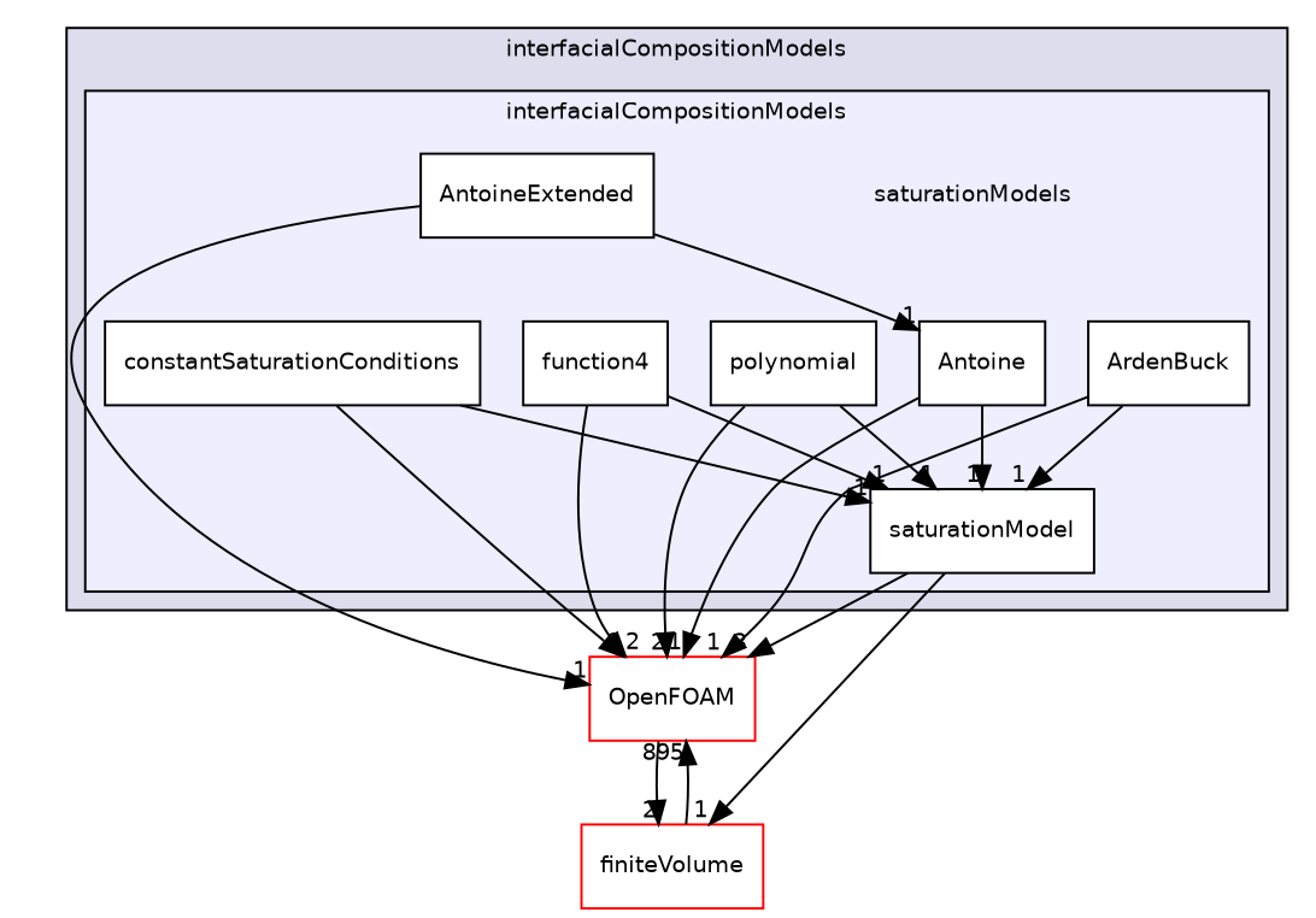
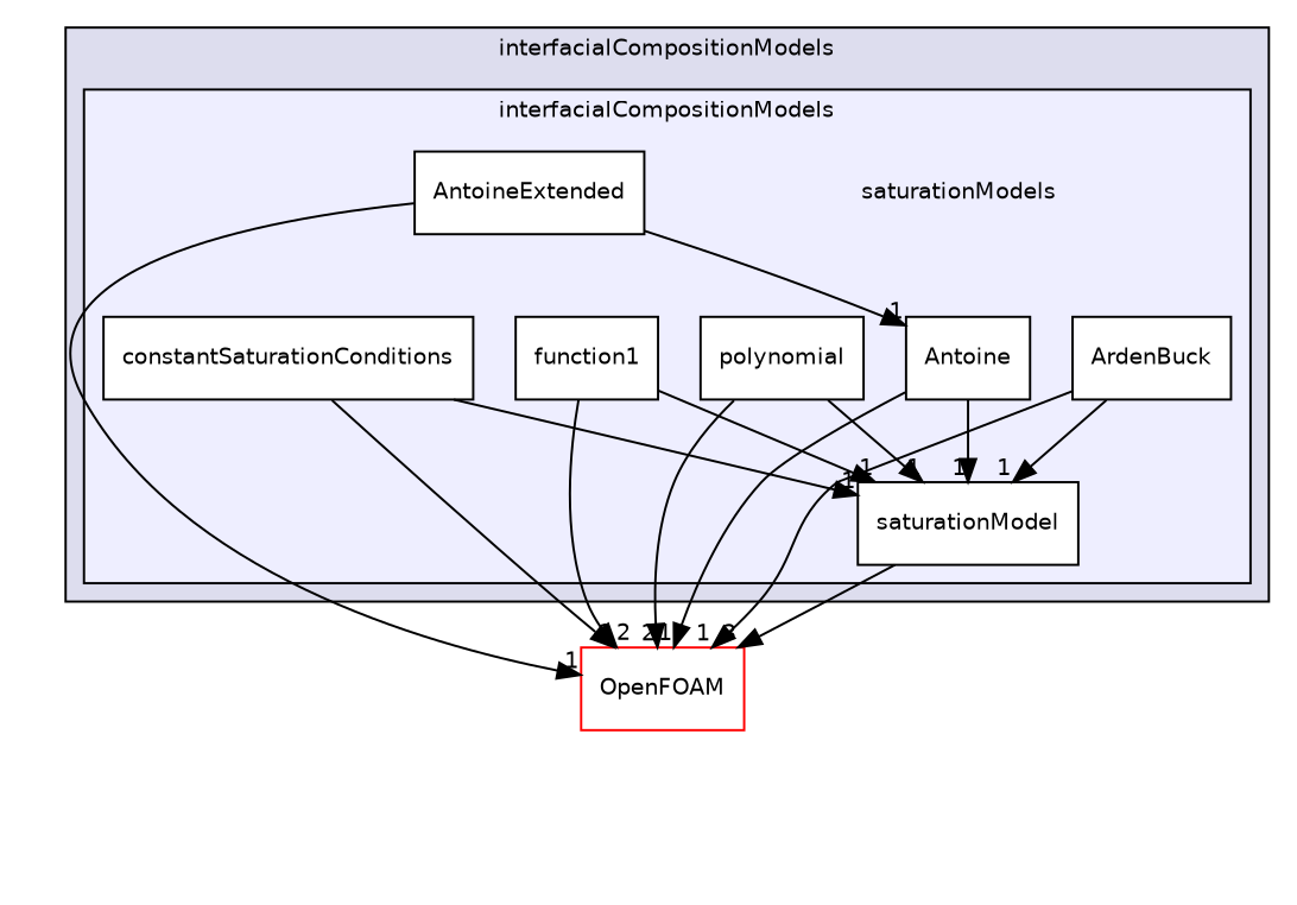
  digraph {
    compound=true
    node [fontname=Helvetica fontsize=10 shape=box color=black fillcolor=white style=filled]
    edge [headlabel=1 labeldistance=1.5 labelfontname=Helvetica labelfontsize=10]
    n1 [label=saturationModels shape=plaintext color="" fillcolor="" style=""]
    n2 [label=Antoine]
    n3 [label=AntoineExtended]
    n4 [label=ArdenBuck]
    n5 [label=constantSaturationConditions]
-   n6 [label=function4]
+   n6 [label=function1]
    n7 [label=polynomial]
    n8 [label=saturationModel]
    n9 [color=red label=OpenFOAM fillcolor="" style=""]
-   n10 [color=red label=finiteVolume fillcolor="" style=""]
    subgraph cluster_1 {
      bgcolor="#ddddee"
      fontname=Helvetica
      fontsize=10
      label=interfacialCompositionModels
      pencolor=black
      subgraph cluster_2 {
        bgcolor="#eeeeff"
        fontname=Helvetica
        fontsize=10
        pencolor=black
        n1
        n2
        n3
        n4
        n5
        n6
        n7
        n8
      }
    }
    n2 -> n8
    n2 -> n9
    n3 -> n2
    n3 -> n9
    n4 -> n8
    n4 -> n9
    n5 -> n8
    n5 -> n9
    n6 -> n8
    n6 -> n9 [headlabel=2]
    n7 -> n8
    n7 -> n9 [headlabel=2]
    n8 -> n9 [headlabel=3]
-   n8 -> n10
-   n9 -> n10 [headlabel=2]
-   n10 -> n9 [headlabel=895]
  }
